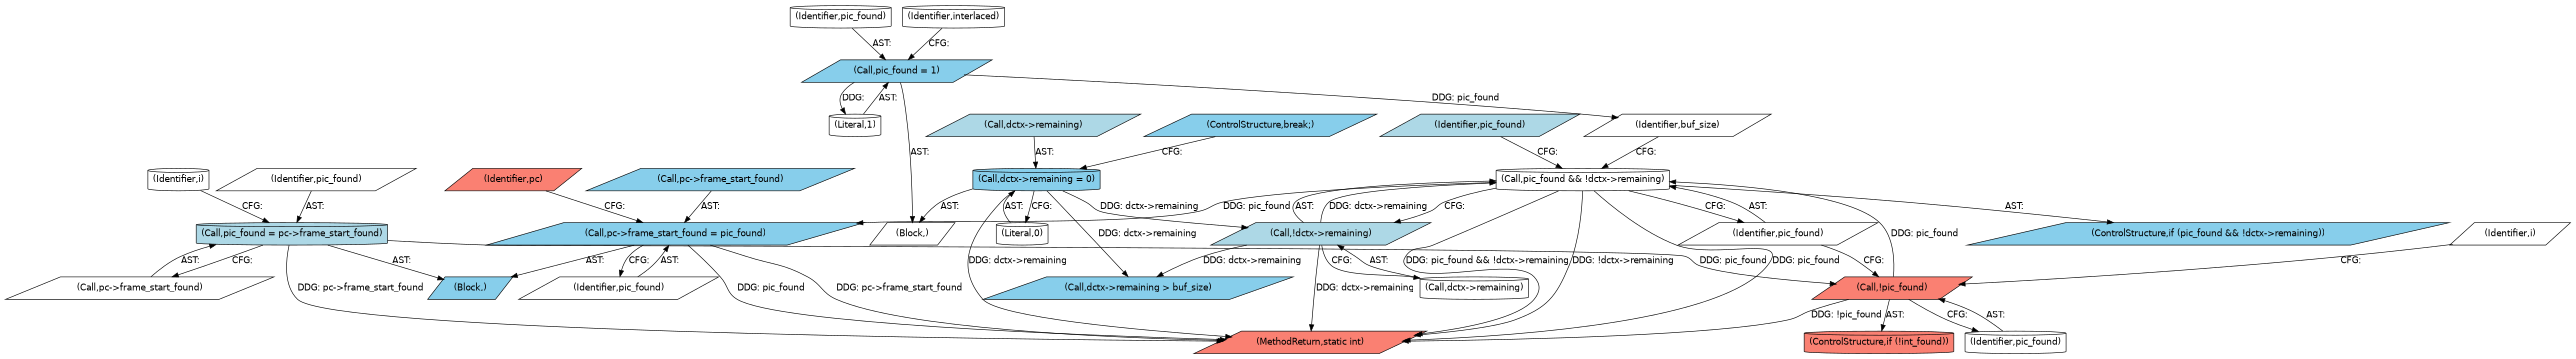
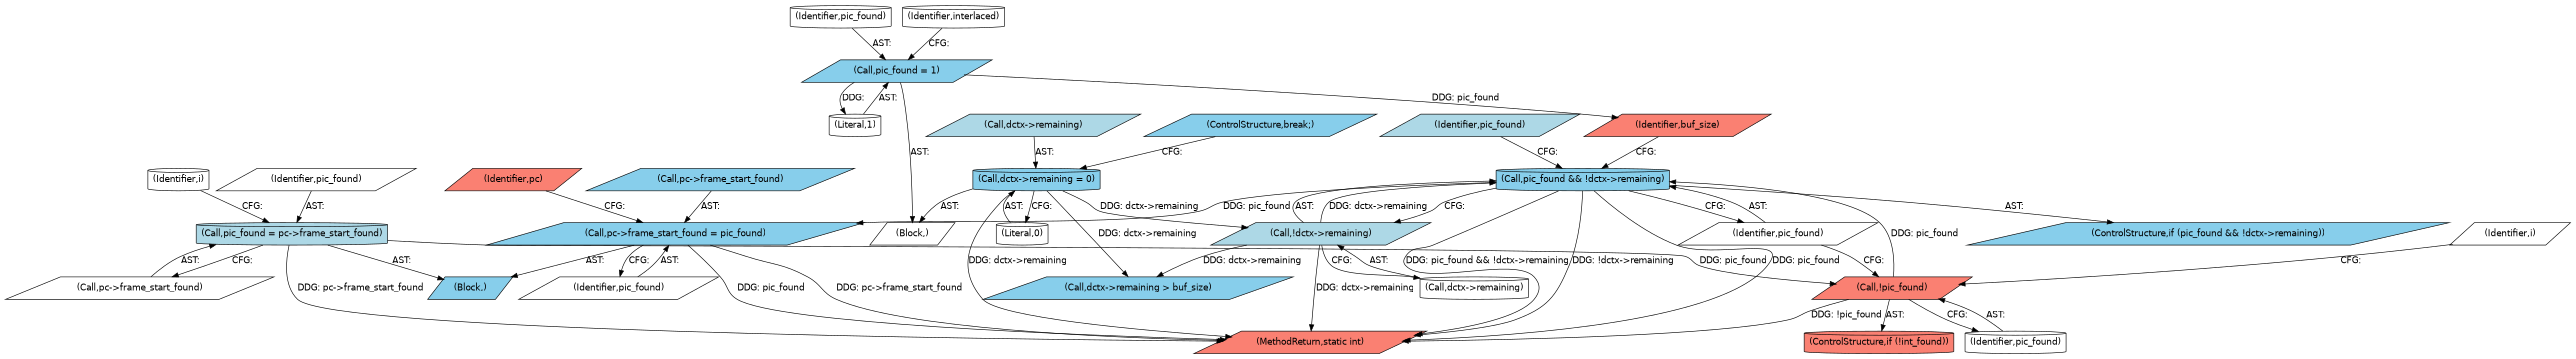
  digraph {
    fontname="DejaVu Sans"
    node [fillcolor=white fontname="DejaVu Sans" shape=parallelogram style=filled]
    edge [fontname="DejaVu Sans"]
-   n1 [label="(Call,pic_found && !dctx->remaining)" shape=cylinder]
+   n1 [fillcolor=skyblue label="(Call,pic_found && !dctx->remaining)" shape=cylinder]
    n2 [fillcolor=lightblue label="(Call,!dctx->remaining)"]
    n3 [fillcolor=skyblue label="(Call,pc->frame_start_found = pic_found)"]
    n4 [fillcolor=salmon label="(MethodReturn,static int)"]
    n5 [label="(Identifier,pic_found)"]
    n6 [fillcolor=skyblue label="(ControlStructure,if (pic_found && !dctx->remaining))"]
    n7 [label="(Call,dctx->remaining)" shape=cylinder]
    n8 [fillcolor=skyblue label="(Call,dctx->remaining > buf_size)"]
    n9 [fillcolor=skyblue label="(Block,)"]
    n10 [label="(Identifier,pic_found)"]
    n11 [fillcolor=salmon label="(Call,!pic_found)"]
    n12 [fillcolor=skyblue label="(Call,pic_found = 1)"]
    n13 [label="(Literal,1)" shape=cylinder]
    n14 [label="(Block,)"]
-   n15 [label="(Identifier,buf_size)"]
+   n15 [fillcolor=salmon label="(Identifier,buf_size)"]
    n16 [fillcolor=salmon label="(ControlStructure,if (!int_found))" shape=cylinder]
    n17 [label="(Identifier,pic_found)" shape=cylinder]
    n18 [fillcolor=lightblue label="(Call,pic_found = pc->frame_start_found)" shape=cylinder]
    n19 [label="(Call,pc->frame_start_found)"]
    n20 [fillcolor=skyblue label="(Call,dctx->remaining = 0)" shape=cylinder]
    n21 [label="(Literal,0)" shape=cylinder]
    n22 [label="(Identifier,i)" shape=cylinder]
    n23 [fillcolor=lightblue label="(Call,dctx->remaining)"]
    n24 [label="(Identifier,i)"]
    n25 [fillcolor=skyblue label="(Call,pc->frame_start_found)"]
    n26 [fillcolor=skyblue label="(ControlStructure,break;)"]
    n27 [label="(Identifier,pic_found)" shape=cylinder]
    n28 [label="(Identifier,pic_found)"]
    n29 [fillcolor=salmon label="(Identifier,pc)"]
    n30 [fillcolor=lightblue label="(Identifier,pic_found)"]
    n31 [label="(Identifier,interlaced)" shape=cylinder]
    n1 -> n2 [label="CFG: "]
    n1 -> n3 [label="DDG: pic_found"]
    n1 -> n4 [label="DDG: pic_found && !dctx->remaining"]
    n1 -> n4 [label="DDG: !dctx->remaining"]
    n1 -> n4 [label="DDG: pic_found"]
    n1 -> n5 [label="CFG: "]
    n1 -> n6 [label="AST: "]
    n2 -> n1 [label="AST: "]
    n2 -> n1 [label="DDG: dctx->remaining"]
    n2 -> n4 [label="DDG: dctx->remaining"]
    n2 -> n7 [label="CFG: "]
    n2 -> n8 [label="DDG: dctx->remaining"]
    n3 -> n4 [label="DDG: pc->frame_start_found"]
    n3 -> n4 [label="DDG: pic_found"]
    n3 -> n9 [label="AST: "]
    n3 -> n10 [label="CFG: "]
    n5 -> n1 [label="AST: "]
    n5 -> n11 [label="CFG: "]
    n7 -> n2 [label="AST: "]
    n10 -> n3 [label="AST: "]
    n11 -> n1 [label="DDG: pic_found"]
    n11 -> n4 [label="DDG: !pic_found"]
    n11 -> n16 [label="AST: "]
    n11 -> n17 [label="CFG: "]
    n12 -> n13 [label="DDG: "]
    n12 -> n14 [label="AST: "]
    n12 -> n15 [label="DDG: pic_found"]
    n13 -> n12 [label="AST: "]
    n15 -> n1 [label="CFG: "]
    n17 -> n11 [label="AST: "]
    n18 -> n4 [label="DDG: pc->frame_start_found"]
    n18 -> n9 [label="AST: "]
    n18 -> n11 [label="DDG: pic_found"]
    n18 -> n19 [label="CFG: "]
    n19 -> n18 [label="AST: "]
    n20 -> n2 [label="DDG: dctx->remaining"]
    n20 -> n4 [label="DDG: dctx->remaining"]
    n20 -> n8 [label="DDG: dctx->remaining"]
    n20 -> n14 [label="AST: "]
    n20 -> n21 [label="CFG: "]
    n21 -> n20 [label="AST: "]
    n22 -> n18 [label="CFG: "]
    n23 -> n20 [label="AST: "]
    n24 -> n11 [label="CFG: "]
    n25 -> n3 [label="AST: "]
    n26 -> n20 [label="CFG: "]
    n27 -> n12 [label="AST: "]
    n28 -> n18 [label="AST: "]
    n29 -> n3 [label="CFG: "]
    n30 -> n1 [label="CFG: "]
    n31 -> n12 [label="CFG: "]
  }
